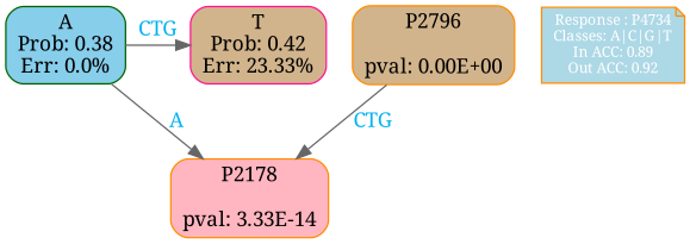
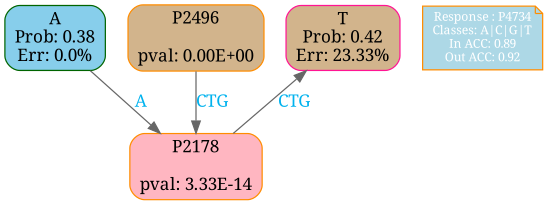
  digraph {
    fontname="Noto Serif"
    ranksep=equally
    splines=polylines
    node [color=darkorange fillcolor=tan fontname="Noto Serif" shape=box style="filled, rounded"]
    edge [color=gray40 fontcolor=deepskyblue2 fontname="Noto Serif"]
    n1 [color=darkgreen fillcolor=skyblue label="A\nProb: 0.38\nErr: 0.0%"]
    n2 [color=deeppink label="T\nProb: 0.42\nErr: 23.33%"]
    n3 [align=left fillcolor=lightblue fontcolor=white fontsize=10 label="Response : P4734\nClasses: A|C|G|T\nIn ACC: 0.89\nOut ACC: 0.92\n" shape=note style=filled]
-   n4 [label="P2796\n\npval: 0.00E+00"]
+   n4 [label="P2496\n\npval: 0.00E+00"]
    n5 [fillcolor=lightpink label="P2178\n\npval: 3.33E-14"]
    subgraph sub_1 {
      rank=same
      n1
      n2
    }
    subgraph sub_2 {
      rank=same
      n3
      n4
    }
    n1 -> n5 [label=A]
    n4 -> n5 [label=CTG]
-   n1 -> n2 [label=CTG]
+   n5 -> n2 [label=CTG]
  }
